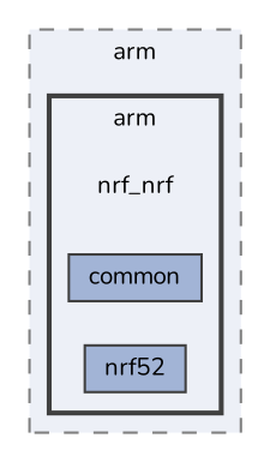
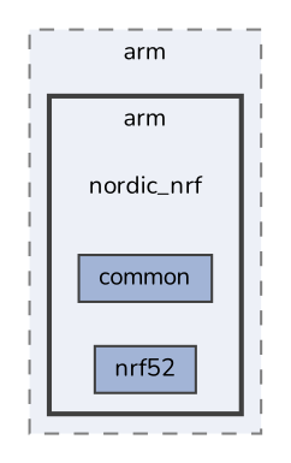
  digraph {
    compound=true
    rankdir=LR
    fontname=Nunito
    node [fontname=Nunito fontsize=10 shape=box color=grey25 fillcolor="#a2b4d6" style=filled]
-   n1 [height=0.2 label=nrf_nrf shape=plaintext width=0.4 color="" fillcolor="" style=""]
+   n1 [height=0.2 label=nordic_nrf shape=plaintext width=0.4 color="" fillcolor="" style=""]
    n2 [height=0.2 label=common width=0.4]
    n3 [height=0.2 label=nrf52 width=0.4]
    subgraph cluster_1 {
      bgcolor="#edf0f7"
      fontsize=10
      label=arm
      pencolor=grey50
      style="filled,dashed"
      subgraph cluster_2 {
        bgcolor="#edf0f7"
        fontsize=10
        pencolor=grey25
        style="filled,bold"
        n1
        n2
        n3
      }
    }
  }
